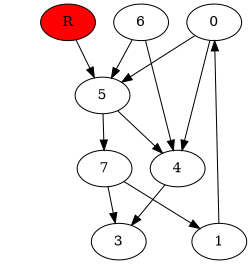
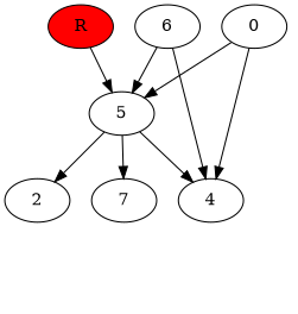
  digraph {
    n1 [label=0]
-   1
    6
    4
    5
-   3
+   2
    7
    R [fillcolor="#ff0000" style=filled]
    n1 -> 4
    n1 -> 5
-   1 -> n1
    6 -> 4
    6 -> 5
-   4 -> 3
    5 -> 4
+   5 -> 2
    5 -> 7
-   7 -> 1
-   7 -> 3
    R -> 5
  }
